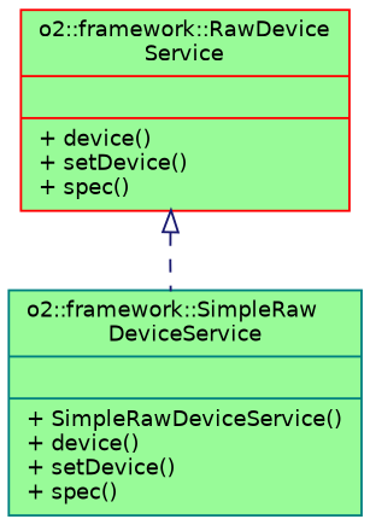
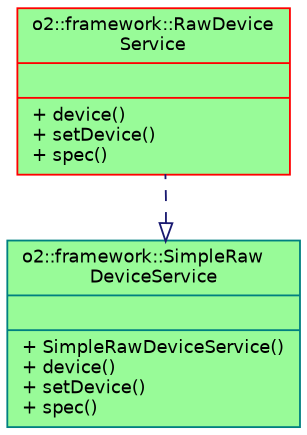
  digraph {
    node [fillcolor=palegreen fontname=Helvetica fontsize=10 shape=record style=filled]
    n1 [color=red fontcolor=black height=0.2 label="{o2::framework::RawDevice\lService\n||+ device()\l+ setDevice()\l+ spec()\l}" width=0.4]
    n2 [color=teal height=0.2 label="{o2::framework::SimpleRaw\lDeviceService\n||+ SimpleRawDeviceService()\l+ device()\l+ setDevice()\l+ spec()\l}" width=0.4]
-   n1 -> n2 [arrowtail=onormal color=midnightblue dir=back fontname=Helvetica fontsize=10 labelfontname=Helvetica labelfontsize=10 style=dashed]
+   n2 -> n1 [arrowtail=onormal color=midnightblue dir=back fontname=Helvetica fontsize=10 labelfontname=Helvetica labelfontsize=10 style=dashed]
  }
